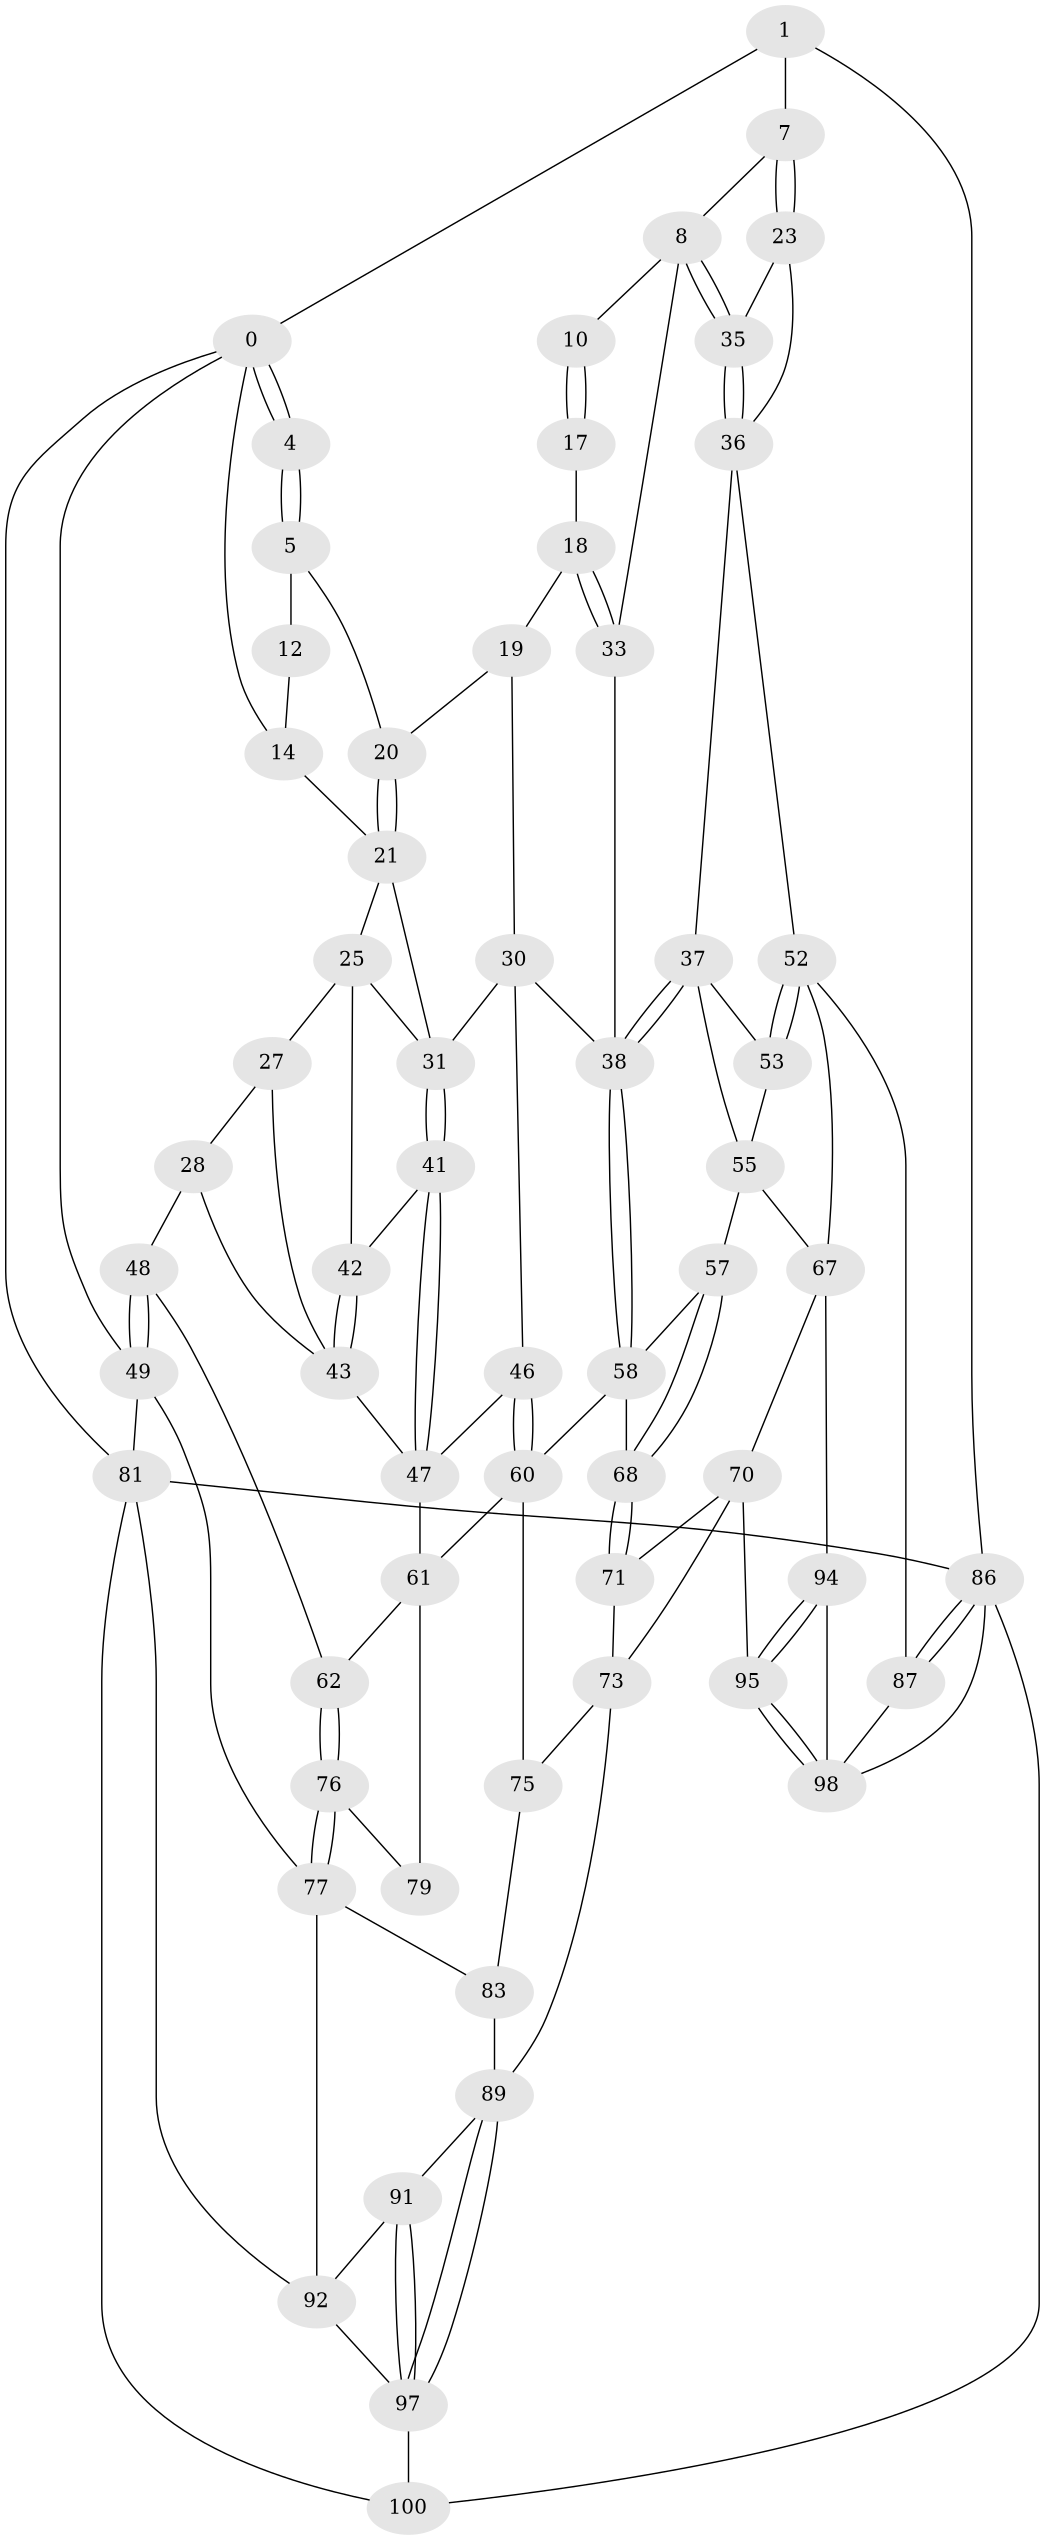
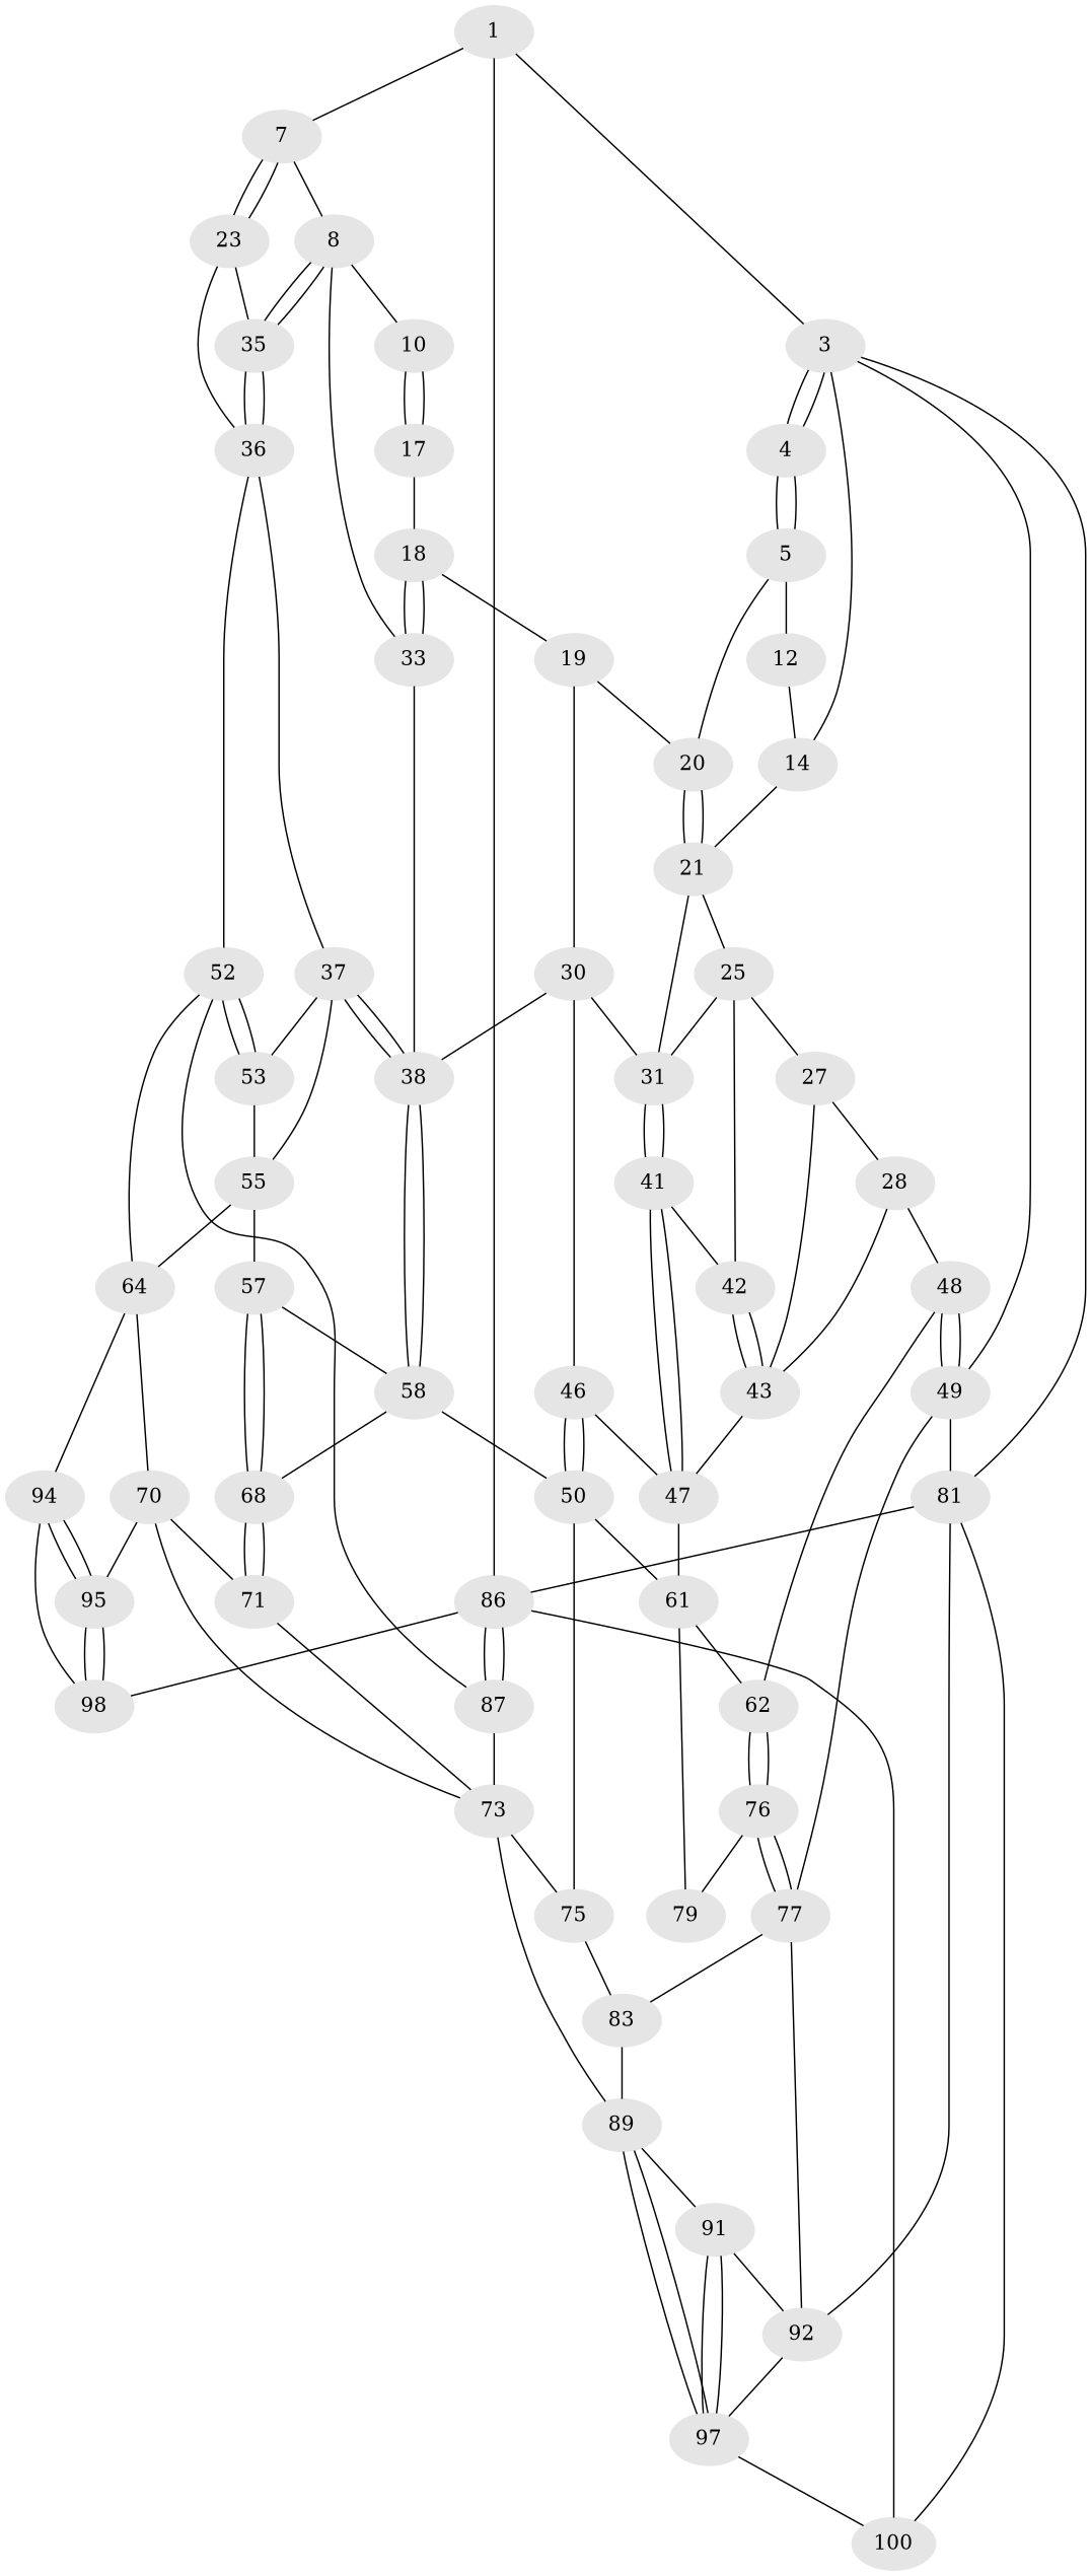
  graph {
    node [color=gray90 style=filled]
    1 [super="+2"]
-   3 [super="+16" label=0]
+   3 [super="+16"]
    7
    86 [super="+99"]
    4
    14 [super="+15"]
    49 [super="+78"]
    81 [super="+82"]
    23 [super="+24"]
    8 [super="+9"]
    35
    36 [super="+51"]
    87
    100
    98 [super="+102"]
    5 [super="+13"]
    21 [super="+22"]
    77 [super="+88"]
    92 [super="+96"]
    12
    20
    10 [super="+11"]
    17
    33 [super="+34"]
    38 [super="+39"]
    18
    25 [super="+26"]
    31 [super="+32"]
    28 [super="+45"]
    43 [super="+44"]
    48
    19 [super="+29"]
    30 [super="+40"]
    46
    27
    42
    41
    37 [super="+54"]
    52 [super="+63"]
    47 [super="+50"]
    62
    58 [super="+59"]
-   60 [super="+66"]
+   60 [super="+66" label=50]
    53
    55 [super="+56"]
-   64 [super="+65" label=67]
+   64 [super="+65"]
    57
    68 [super="+69"]
    61 [super="+67"]
    75
    79 [super="+85"]
    76 [super="+80"]
    83 [super="+84"]
    70 [super="+93"]
    94
    71 [super="+72"]
    73 [super="+74"]
    95
    89 [super="+90"]
    91
    97 [super="+101"]
    1 -- 3
    1 -- 7
    1 -- 86
    3 -- 4
    3 -- 4
    3 -- 14
    3 -- 49
    3 -- 81
    7 -- 23
    7 -- 23
    7 -- 8
    86 -- 87
    86 -- 87
    86 -- 100
    86 -- 98
    4 -- 5
    4 -- 5
    14 -- 21
    49 -- 81
    49 -- 77
    81 -- 86
    81 -- 100
    81 -- 92
    23 -- 35
    23 -- 36
    8 -- 35
    8 -- 35
    8 -- 10
    8 -- 33
    35 -- 36
    35 -- 36
    36 -- 37
    36 -- 52
-   87 -- 98
+   87 -- 73
    5 -- 12
    5 -- 20
    21 -- 25
    21 -- 31
    77 -- 92
    77 -- 83
    92 -- 97
    12 -- 14
    20 -- 21
    20 -- 21
    10 -- 17 [weight=2]
    10 -- 17
    17 -- 18
    33 -- 38
    38 -- 58
    38 -- 58
    18 -- 33
    18 -- 33
    18 -- 19
    25 -- 31
    25 -- 27
    25 -- 42
    31 -- 41
    31 -- 41
    28 -- 43
    28 -- 48
    43 -- 47
    48 -- 49
    48 -- 49
    48 -- 62
    19 -- 20
    19 -- 30
    30 -- 38
    30 -- 31
    30 -- 46
    46 -- 47
    46 -- 60
    46 -- 60
    27 -- 28
    27 -- 43
    42 -- 43
    42 -- 43
    41 -- 42
    41 -- 47
    41 -- 47
    37 -- 38
    37 -- 38
    37 -- 53
    37 -- 55
    52 -- 87
    52 -- 53
    52 -- 53
    52 -- 64
    47 -- 61
    62 -- 76
    62 -- 76
    58 -- 60
    58 -- 68
    60 -- 61
    60 -- 75
    53 -- 55
    55 -- 64
    55 -- 57
    64 -- 70
    64 -- 94
    57 -- 58
    57 -- 68
    57 -- 68
    68 -- 71 [weight=2]
    68 -- 71
    61 -- 62
    61 -- 79
    75 -- 83
    76 -- 77
    76 -- 77
    76 -- 79 [weight=2]
    83 -- 89
    70 -- 71
    70 -- 73
    70 -- 95
    94 -- 98
    94 -- 95
    94 -- 95
    71 -- 73
    73 -- 75
    73 -- 89
    95 -- 98
    95 -- 98
    89 -- 91
    89 -- 97
    89 -- 97
    91 -- 92
    91 -- 97
    91 -- 97
    97 -- 100
  }
